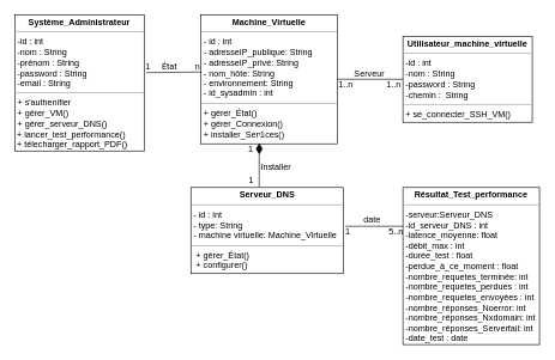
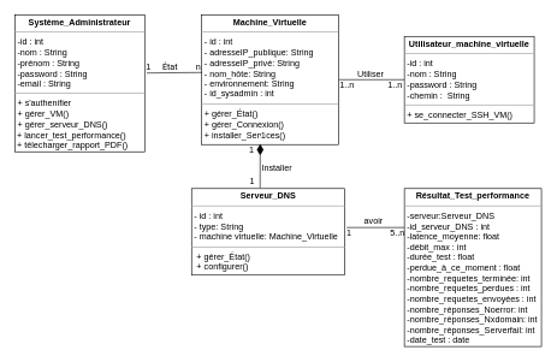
  <mxCell id="0" />
  <mxCell id="1" parent="0" />
  <mxCell id="2" value="&lt;p style=&quot;margin:0px;margin-top:4px;text-align:center;&quot;&gt;&lt;b&gt;Système_Administrateur&lt;/b&gt;&lt;/p&gt;&lt;hr size=&quot;1&quot;&gt;&lt;p style=&quot;margin:0px;margin-left:4px;&quot;&gt;-id : int&lt;/p&gt;&lt;p style=&quot;margin:0px;margin-left:4px;&quot;&gt;-nom : String&lt;/p&gt;&lt;p style=&quot;margin:0px;margin-left:4px;&quot;&gt;-prénom : String&lt;/p&gt;&lt;p style=&quot;margin:0px;margin-left:4px;&quot;&gt;-password : String&lt;/p&gt;&lt;p style=&quot;margin:0px;margin-left:4px;&quot;&gt;-email : String&lt;/p&gt;&lt;hr size=&quot;1&quot;&gt;&lt;p style=&quot;margin:0px;margin-left:4px;&quot;&gt;&lt;span style=&quot;forced-color-adjust: none; color: rgb(0, 0, 0); font-family: Helvetica; font-size: 12px; font-style: normal; font-variant-ligatures: normal; font-variant-caps: normal; font-weight: 400; letter-spacing: normal; orphans: 2; text-align: left; text-indent: 0px; text-transform: none; widows: 2; word-spacing: 0px; -webkit-text-stroke-width: 0px; white-space: normal; background-color: rgb(251, 251, 251); text-decoration-thickness: initial; text-decoration-style: initial; text-decoration-color: initial;&quot;&gt;&lt;/span&gt;&lt;/p&gt;&lt;p style=&quot;forced-color-adjust: none; color: rgb(0, 0, 0); font-family: Helvetica; font-size: 12px; font-style: normal; font-variant-ligatures: normal; font-variant-caps: normal; font-weight: 400; letter-spacing: normal; orphans: 2; text-align: left; text-indent: 0px; text-transform: none; widows: 2; word-spacing: 0px; -webkit-text-stroke-width: 0px; white-space: nowrap; text-decoration-thickness: initial; text-decoration-style: initial; text-decoration-color: initial; margin: 0px 0px 0px 4px;&quot;&gt;&lt;span style=&quot;forced-color-adjust: none; text-wrap: wrap;&quot;&gt;+ s'authenifier&lt;/span&gt;&lt;/p&gt;&lt;p style=&quot;forced-color-adjust: none; color: rgb(0, 0, 0); font-family: Helvetica; font-size: 12px; font-style: normal; font-variant-ligatures: normal; font-variant-caps: normal; font-weight: 400; letter-spacing: normal; orphans: 2; text-align: left; text-indent: 0px; text-transform: none; widows: 2; word-spacing: 0px; -webkit-text-stroke-width: 0px; white-space: nowrap; text-decoration-thickness: initial; text-decoration-style: initial; text-decoration-color: initial; margin: 0px 0px 0px 4px;&quot;&gt;&lt;span style=&quot;forced-color-adjust: none; text-wrap: wrap;&quot;&gt;+ gérer_VM()&lt;/span&gt;&lt;/p&gt;&lt;p style=&quot;margin:0px;margin-left:4px;&quot;&gt;&lt;span style=&quot;text-wrap: wrap;&quot;&gt;+ gérer_serveur_DNS()&lt;/span&gt;&lt;/p&gt;&lt;span style=&quot;text-wrap: wrap;&quot;&gt;&amp;nbsp;+ lancer_test_performance()&lt;br&gt;&lt;/span&gt;&lt;span style=&quot;text-wrap: wrap;&quot;&gt;&amp;nbsp;+ télecharger_rapport_PDF()&lt;/span&gt;&lt;div&gt;&lt;br&gt;&lt;/div&gt;" style="verticalAlign=top;align=left;overflow=fill;fontSize=12;fontFamily=Helvetica;html=1;rounded=0;shadow=0;comic=0;labelBackgroundColor=none;strokeWidth=1" parent="1" vertex="1"><mxGeometry x="20" y="20" width="180" height="190" as="geometry" /></mxCell>
  <mxCell id="3" style="rounded=0;orthogonalLoop=1;jettySize=auto;html=1;endArrow=none;endFill=0;" edge="1" parent="1" source="4" target="5"><mxGeometry relative="1" as="geometry" /></mxCell>
  <mxCell id="4" value="&lt;p style=&quot;margin:0px;margin-top:4px;text-align:center;&quot;&gt;&lt;b&gt;Machine_Virtuelle&lt;/b&gt;&lt;/p&gt;&lt;hr size=&quot;1&quot;&gt;&lt;p style=&quot;margin:0px;margin-left:4px;&quot;&gt;- id : int&lt;/p&gt;&lt;p style=&quot;margin:0px;margin-left:4px;&quot;&gt;- adresseIP_publique: String&lt;br&gt;&lt;/p&gt;&lt;p style=&quot;margin:0px;margin-left:4px;&quot;&gt;- adresseIP_privé: String&lt;br&gt;&lt;/p&gt;&lt;p style=&quot;margin:0px;margin-left:4px;&quot;&gt;- nom_hôte: String&lt;/p&gt;&lt;p style=&quot;margin:0px;margin-left:4px;&quot;&gt;- environnement: String&lt;br&gt;&lt;/p&gt;&lt;p style=&quot;margin:0px;margin-left:4px;&quot;&gt;- id_sysadmin : int&lt;/p&gt;&lt;hr size=&quot;1&quot;&gt;&lt;p style=&quot;margin:0px;margin-left:4px;&quot;&gt;+ gérer_État()&lt;/p&gt;&lt;p style=&quot;margin:0px;margin-left:4px;&quot;&gt;+ gérer_Connexion()&lt;/p&gt;&lt;p style=&quot;margin:0px;margin-left:4px;&quot;&gt;+ installer_Services()&lt;br&gt;&lt;/p&gt;" style="verticalAlign=top;align=left;overflow=fill;fontSize=12;fontFamily=Helvetica;html=1;rounded=0;shadow=0;comic=0;labelBackgroundColor=none;strokeWidth=1" parent="1" vertex="1"><mxGeometry x="279" y="20" width="190" height="180" as="geometry" /></mxCell>
  <mxCell id="5" value="&lt;p style=&quot;margin:0px;margin-top:4px;text-align:center;&quot;&gt;&lt;b&gt;Utilisateur_machine_virtuelle&lt;/b&gt;&lt;/p&gt;&lt;hr size=&quot;1&quot;&gt;&lt;p style=&quot;margin:0px;margin-left:4px;&quot;&gt;-id : int&lt;/p&gt;&lt;p style=&quot;margin:0px;margin-left:4px;&quot;&gt;-nom : String&lt;/p&gt;&lt;p style=&quot;margin:0px;margin-left:4px;&quot;&gt;-password : String&lt;/p&gt;&lt;p style=&quot;margin:0px;margin-left:4px;&quot;&gt;-chemin :&amp;nbsp; String&amp;nbsp;&lt;/p&gt;&lt;hr size=&quot;1&quot;&gt;&lt;p style=&quot;margin:0px;margin-left:4px;&quot;&gt;&lt;span style=&quot;forced-color-adjust: none; color: rgb(0, 0, 0); font-family: Helvetica; font-size: 12px; font-style: normal; font-variant-ligatures: normal; font-variant-caps: normal; font-weight: 400; letter-spacing: normal; orphans: 2; text-align: left; text-indent: 0px; text-transform: none; widows: 2; word-spacing: 0px; -webkit-text-stroke-width: 0px; white-space: normal; background-color: rgb(251, 251, 251); text-decoration-thickness: initial; text-decoration-style: initial; text-decoration-color: initial;&quot;&gt;&lt;/span&gt;&lt;/p&gt;&lt;p style=&quot;forced-color-adjust: none; color: rgb(0, 0, 0); font-family: Helvetica; font-size: 12px; font-style: normal; font-variant-ligatures: normal; font-variant-caps: normal; font-weight: 400; letter-spacing: normal; orphans: 2; text-align: left; text-indent: 0px; text-transform: none; widows: 2; word-spacing: 0px; -webkit-text-stroke-width: 0px; white-space: nowrap; text-decoration-thickness: initial; text-decoration-style: initial; text-decoration-color: initial; margin: 0px 0px 0px 4px;&quot;&gt;&lt;span style=&quot;forced-color-adjust: none; text-wrap: wrap;&quot;&gt;+ se_connecter_SSH_VM()&lt;/span&gt;&lt;/p&gt;" style="verticalAlign=top;align=left;overflow=fill;fontSize=12;fontFamily=Helvetica;html=1;rounded=0;shadow=0;comic=0;labelBackgroundColor=none;strokeWidth=1" parent="1" vertex="1"><mxGeometry x="560" y="50" width="180" height="120" as="geometry" /></mxCell>
  <mxCell id="6" value="&lt;p style=&quot;margin:0px;margin-top:4px;text-align:center;&quot;&gt;&lt;b&gt;Résultat_Test_performance&lt;/b&gt;&lt;/p&gt;&lt;hr size=&quot;1&quot;&gt;&lt;p style=&quot;margin:0px;margin-left:4px;&quot;&gt;-serveur:Serveur_DNS&lt;/p&gt;&lt;p style=&quot;margin:0px;margin-left:4px;&quot;&gt;-id_serveur_DNS : int&lt;/p&gt;&lt;p style=&quot;margin:0px;margin-left:4px;&quot;&gt;-latence_moyenne: float&lt;/p&gt;&lt;p style=&quot;margin:0px;margin-left:4px;&quot;&gt;-débit_max : int&lt;/p&gt;&lt;p style=&quot;margin:0px;margin-left:4px;&quot;&gt;-durée_test : float&lt;/p&gt;&lt;p style=&quot;margin:0px;margin-left:4px;&quot;&gt;-perdue_à_ce_moment : float&lt;/p&gt;&lt;p style=&quot;margin:0px;margin-left:4px;&quot;&gt;&lt;span style=&quot;background-color: initial;&quot;&gt;-nombre_requetes_terminée: int&lt;/span&gt;&lt;br&gt;&lt;/p&gt;&lt;p style=&quot;margin:0px;margin-left:4px;&quot;&gt;-nombre_requetes_perdues : int&lt;span style=&quot;background-color: initial;&quot;&gt;&lt;br&gt;&lt;/span&gt;&lt;/p&gt;&lt;p style=&quot;margin:0px;margin-left:4px;&quot;&gt;-nombre_requetes_envoyées : int&lt;br&gt;&lt;/p&gt;&lt;p style=&quot;margin: 0px 0px 0px 4px;&quot;&gt;-nombre_réponses_Noerror: int&lt;/p&gt;&lt;p style=&quot;margin: 0px 0px 0px 4px;&quot;&gt;-nombre_réponses_Nxdomain: int&lt;/p&gt;&lt;p style=&quot;margin: 0px 0px 0px 4px;&quot;&gt;-nombre_réponses_Serverfail: int&lt;br&gt;&lt;/p&gt;&lt;p style=&quot;margin: 0px 0px 0px 4px;&quot;&gt;-date_test : date&lt;/p&gt;&lt;p style=&quot;margin: 0px 0px 0px 4px;&quot;&gt;&lt;br&gt;&lt;/p&gt;&lt;hr size=&quot;1&quot;&gt;&lt;p style=&quot;margin:0px;margin-left:4px;&quot;&gt;&lt;span style=&quot;forced-color-adjust: none; color: rgb(0, 0, 0); font-family: Helvetica; font-size: 12px; font-style: normal; font-variant-ligatures: normal; font-variant-caps: normal; font-weight: 400; letter-spacing: normal; orphans: 2; text-align: left; text-indent: 0px; text-transform: none; widows: 2; word-spacing: 0px; -webkit-text-stroke-width: 0px; white-space: normal; background-color: rgb(251, 251, 251); text-decoration-thickness: initial; text-decoration-style: initial; text-decoration-color: initial;&quot;&gt;&lt;/span&gt;&lt;/p&gt;&lt;p style=&quot;forced-color-adjust: none; color: rgb(0, 0, 0); font-family: Helvetica; font-size: 12px; font-style: normal; font-variant-ligatures: normal; font-variant-caps: normal; font-weight: 400; letter-spacing: normal; orphans: 2; text-align: left; text-indent: 0px; text-transform: none; widows: 2; word-spacing: 0px; -webkit-text-stroke-width: 0px; white-space: nowrap; background-color: rgb(251, 251, 251); text-decoration-thickness: initial; text-decoration-style: initial; text-decoration-color: initial; margin: 0px 0px 0px 4px;&quot;&gt;&lt;br&gt;&lt;/p&gt;" style="verticalAlign=top;align=left;overflow=fill;fontSize=12;fontFamily=Helvetica;html=1;rounded=0;shadow=0;comic=0;labelBackgroundColor=none;strokeWidth=1" parent="1" vertex="1"><mxGeometry x="560" y="261" width="190" height="219" as="geometry" /></mxCell>
  <mxCell id="7" style="rounded=0;orthogonalLoop=1;jettySize=auto;html=1;endArrow=none;endFill=0;" edge="1" parent="1"><mxGeometry relative="1" as="geometry"><mxPoint x="480" y="315" as="sourcePoint" /><mxPoint x="560" y="315" as="targetPoint" /></mxGeometry></mxCell>
  <mxCell id="8" value="&lt;p style=&quot;margin:0px;margin-top:4px;text-align:center;&quot;&gt;&lt;b&gt;Serveur_DNS&lt;/b&gt;&lt;/p&gt;&lt;hr size=&quot;1&quot;&gt;&lt;p style=&quot;margin:0px;margin-left:4px;&quot;&gt;- id : int&amp;nbsp;&lt;/p&gt;&lt;p style=&quot;margin:0px;margin-left:4px;&quot;&gt;- type: String&lt;br&gt;&lt;/p&gt;&lt;p style=&quot;margin:0px;margin-left:4px;&quot;&gt;&lt;span style=&quot;background-color: initial;&quot;&gt;- machine virtuelle: Machine_Virtuelle&lt;/span&gt;&lt;br&gt;&lt;/p&gt;&lt;hr size=&quot;1&quot;&gt;&lt;p style=&quot;margin:0px;margin-left:4px;&quot;&gt;&amp;nbsp;&lt;span style=&quot;background-color: initial;&quot;&gt;+ gérer_État()&lt;/span&gt;&lt;/p&gt;&lt;p style=&quot;margin:0px;margin-left:4px;&quot;&gt;&amp;nbsp;+ configurer()&lt;/p&gt;&lt;p style=&quot;margin:0px;margin-left:4px;&quot;&gt;&lt;br&gt;&lt;/p&gt;" style="verticalAlign=top;align=left;overflow=fill;fontSize=12;fontFamily=Helvetica;html=1;rounded=0;shadow=0;comic=0;labelBackgroundColor=none;strokeWidth=1" parent="1" vertex="1"><mxGeometry x="265" y="261" width="212.5" height="120" as="geometry" /></mxCell>
  <mxCell id="9" value="" style="endArrow=none;html=1;endSize=12;startArrow=none;startSize=14;startFill=0;align=left;verticalAlign=bottom;rounded=0;entryX=1.016;entryY=0.425;entryDx=0;entryDy=0;entryPerimeter=0;endFill=0;jumpStyle=sharp;" edge="1" parent="1" target="2"><mxGeometry x="-1" y="3" relative="1" as="geometry"><mxPoint x="280" y="100" as="sourcePoint" /><mxPoint x="216.92" y="99.42" as="targetPoint" /></mxGeometry></mxCell>
  <mxCell id="10" value="&lt;span style=&quot;font-family: Roboto, RobotoDraft, Helvetica, Arial, sans-serif; text-align: start; text-wrap: wrap; background-color: rgb(255, 255, 255);&quot;&gt;&lt;font style=&quot;font-size: 12px;&quot;&gt;État&lt;/font&gt;&lt;/span&gt;" style="text;html=1;align=center;verticalAlign=middle;resizable=0;points=[];autosize=1;strokeColor=none;fillColor=none;" vertex="1" parent="1"><mxGeometry x="210" y="77" width="50" height="30" as="geometry" /></mxCell>
  <mxCell id="11" value="1" style="text;html=1;align=center;verticalAlign=middle;resizable=0;points=[];autosize=1;strokeColor=none;fillColor=none;" vertex="1" parent="1"><mxGeometry x="190" y="78" width="30" height="30" as="geometry" /></mxCell>
  <mxCell id="12" value="n" style="text;html=1;align=center;verticalAlign=middle;resizable=0;points=[];autosize=1;strokeColor=none;fillColor=none;" vertex="1" parent="1"><mxGeometry x="259" y="78" width="30" height="30" as="geometry" /></mxCell>
  <mxCell id="13" value="1" style="endArrow=none;html=1;startArrow=diamondThin;startFill=1;align=left;verticalAlign=bottom;rounded=0;endFill=0;strokeWidth=1;endSize=15;startSize=13;exitX=0.427;exitY=1.023;exitDx=0;exitDy=0;exitPerimeter=0;jumpSize=18;" edge="1" parent="1"><mxGeometry x="-1" y="3" relative="1" as="geometry"><mxPoint x="360.13" y="199.14" as="sourcePoint" /><mxPoint x="360" y="260" as="targetPoint" /><Array as="points"><mxPoint x="361" y="199" /></Array></mxGeometry></mxCell>
  <mxCell id="14" value="Installer" style="text;html=1;align=center;verticalAlign=middle;resizable=0;points=[];autosize=1;strokeColor=none;fillColor=none;" vertex="1" parent="1"><mxGeometry x="348" y="218" width="70" height="30" as="geometry" /></mxCell>
  <mxCell id="15" value="1" style="text;html=1;align=center;verticalAlign=middle;resizable=0;points=[];autosize=1;strokeColor=none;fillColor=none;" vertex="1" parent="1"><mxGeometry x="333" y="192" width="30" height="30" as="geometry" /></mxCell>
  <mxCell id="16" value="1" style="text;html=1;align=center;verticalAlign=middle;resizable=0;points=[];autosize=1;strokeColor=none;fillColor=none;" vertex="1" parent="1"><mxGeometry x="334" y="237" width="30" height="30" as="geometry" /></mxCell>
- <mxCell id="17" value="date" style="text;html=1;align=center;verticalAlign=middle;resizable=0;points=[];autosize=1;strokeColor=none;fillColor=none;" vertex="1" parent="1"><mxGeometry x="492" y="291" width="50" height="30" as="geometry" /></mxCell>
+ <mxCell id="17" value="avoir" style="text;html=1;align=center;verticalAlign=middle;resizable=0;points=[];autosize=1;strokeColor=none;fillColor=none;" vertex="1" parent="1"><mxGeometry x="492" y="291" width="50" height="30" as="geometry" /></mxCell>
  <mxCell id="18" value="1" style="text;html=1;align=center;verticalAlign=middle;resizable=0;points=[];autosize=1;strokeColor=none;fillColor=none;" vertex="1" parent="1"><mxGeometry x="468" y="308" width="30" height="30" as="geometry" /></mxCell>
  <mxCell id="19" value="5..n" style="text;html=1;align=center;verticalAlign=middle;resizable=0;points=[];autosize=1;strokeColor=none;fillColor=none;" vertex="1" parent="1"><mxGeometry x="529.5" y="308" width="40" height="30" as="geometry" /></mxCell>
- <mxCell id="20" value="Serveur" style="text;html=1;align=center;verticalAlign=middle;resizable=0;points=[];autosize=1;strokeColor=none;fillColor=none;" vertex="1" parent="1"><mxGeometry x="483" y="88" width="60" height="30" as="geometry" /></mxCell>
+ <mxCell id="20" value="Utiliser" style="text;html=1;align=center;verticalAlign=middle;resizable=0;points=[];autosize=1;strokeColor=none;fillColor=none;" vertex="1" parent="1"><mxGeometry x="483" y="88" width="60" height="30" as="geometry" /></mxCell>
  <mxCell id="21" value="1..n" style="text;html=1;align=center;verticalAlign=middle;resizable=0;points=[];autosize=1;strokeColor=none;fillColor=none;" vertex="1" parent="1"><mxGeometry x="460" y="103" width="40" height="30" as="geometry" /></mxCell>
  <mxCell id="22" value="1..n" style="text;html=1;align=center;verticalAlign=middle;resizable=0;points=[];autosize=1;strokeColor=none;fillColor=none;" vertex="1" parent="1"><mxGeometry x="527" y="102" width="40" height="30" as="geometry" /></mxCell>
